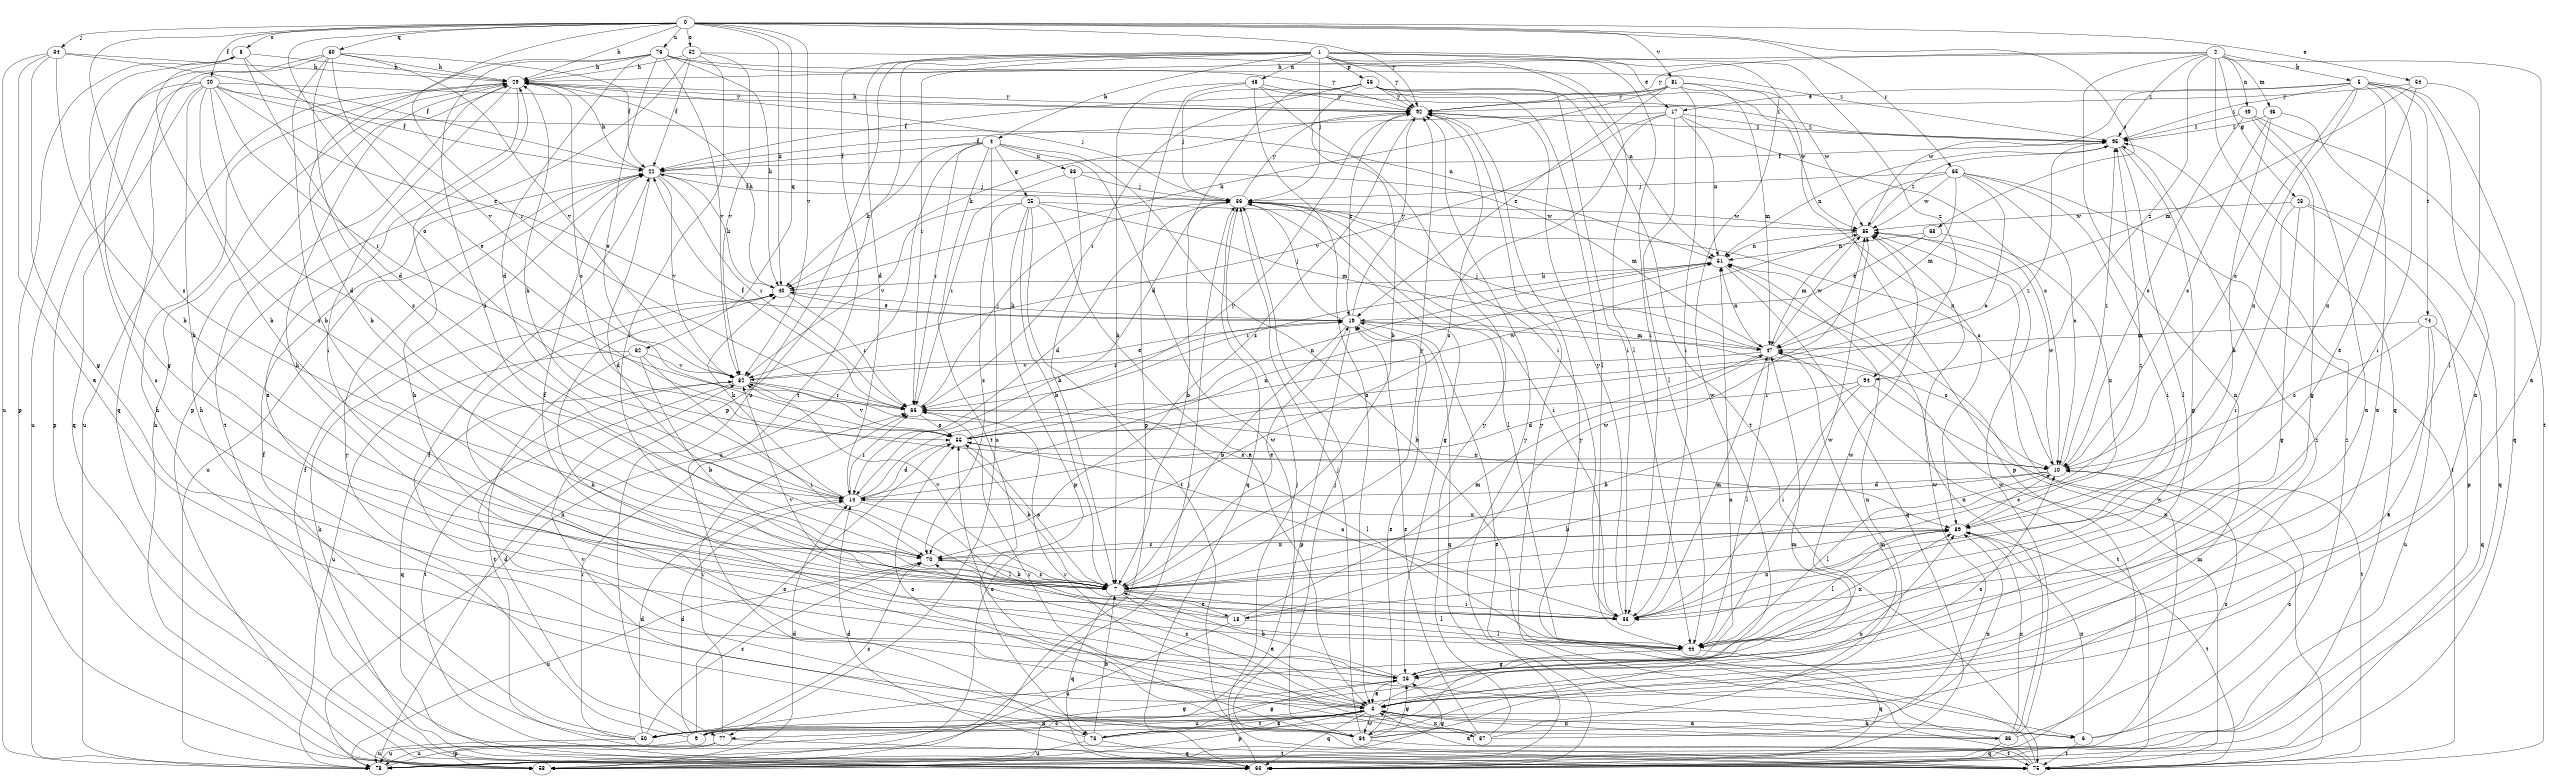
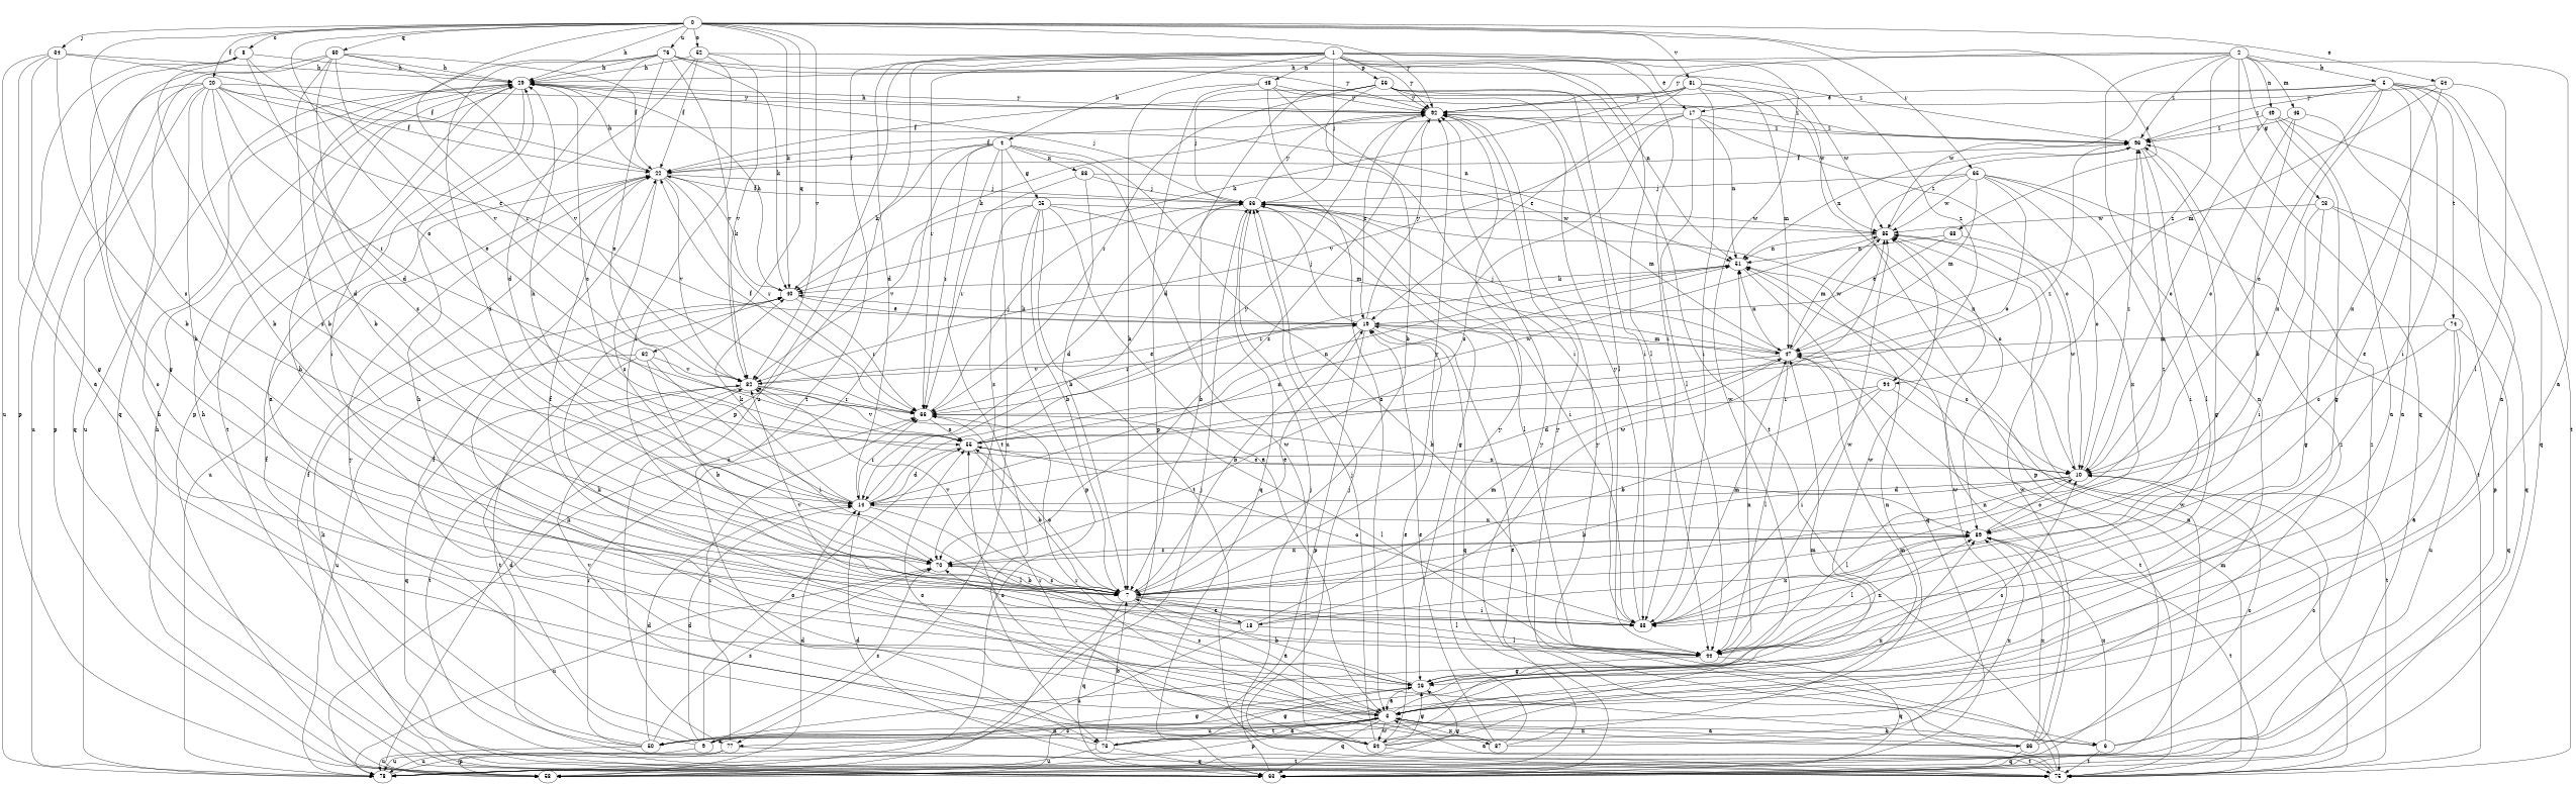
  strict digraph {
    0
    8
    20
    29
    34
    40
    52
    54
    55
    60
    62
    65
    66
    68
    70
    76
    81
    82
    92
    14
    58
    7
    63
    22
    78
    19
    51
    33
    36
    3
    10
    75
    26
    44
    89
    47
-   96 [label=95]
+   96
    85
    1
    4
    17
    48
    56
    73
    77
    84
    94
    6
    25
    88
    2
    5
    23
    46
    49
    50
    9
    86
    87
    18
    74
    0 -> 8 [label=c]
    0 -> 20 [label=f]
    0 -> 29 [label=h]
    0 -> 34 [label=j]
    0 -> 40 [label=k]
    0 -> 52 [label=o]
    0 -> 54 [label=o]
    0 -> 55 [label=o]
    0 -> 60 [label=q]
    0 -> 62 [label=q]
    0 -> 65 [label=r]
    0 -> 66 [label=r]
    0 -> 68 [label=s]
    0 -> 70 [label=s]
    0 -> 76 [label=u]
    0 -> 81 [label=v]
    0 -> 82 [label=v]
    0 -> 92 [label=y]
    8 -> 29 [label=h]
    8 -> 82 [label=v]
    8 -> 14 [label=d]
    8 -> 58 [label=p]
    8 -> 7 [label=b]
    20 -> 66 [label=r]
    20 -> 70 [label=s]
    20 -> 92 [label=y]
    20 -> 14 [label=d]
    20 -> 58 [label=p]
    20 -> 7 [label=b]
    20 -> 63 [label=q]
    20 -> 22 [label=f]
    20 -> 78 [label=u]
    20 -> 19 [label=e]
    20 -> 51 [label=n]
    29 -> 92 [label=y]
    29 -> 78 [label=u]
    29 -> 33 [label=i]
    29 -> 36 [label=j]
    29 -> 3 [label=a]
    29 -> 10 [label=c]
    29 -> 75 [label=t]
    34 -> 29 [label=h]
    34 -> 7 [label=b]
    34 -> 22 [label=f]
    34 -> 78 [label=u]
    34 -> 3 [label=a]
    34 -> 26 [label=g]
    40 -> 29 [label=h]
    40 -> 66 [label=r]
    40 -> 19 [label=e]
    52 -> 29 [label=h]
    52 -> 82 [label=v]
    52 -> 58 [label=p]
    52 -> 22 [label=f]
    52 -> 51 [label=n]
    52 -> 33 [label=i]
    54 -> 92 [label=y]
    54 -> 44 [label=l]
    54 -> 89 [label=x]
    54 -> 47 [label=m]
    55 -> 82 [label=v]
    55 -> 14 [label=d]
    55 -> 7 [label=b]
    55 -> 51 [label=n]
    55 -> 10 [label=c]
    55 -> 96 [label=z]
    55 -> 85 [label=w]
    60 -> 29 [label=h]
    60 -> 55 [label=o]
    60 -> 70 [label=s]
    60 -> 82 [label=v]
    60 -> 7 [label=b]
    60 -> 63 [label=q]
    60 -> 22 [label=f]
    60 -> 26 [label=g]
    62 -> 82 [label=v]
    62 -> 7 [label=b]
    62 -> 78 [label=u]
    62 -> 33 [label=i]
    62 -> 75 [label=t]
    65 -> 55 [label=o]
    65 -> 58 [label=p]
    65 -> 33 [label=i]
    65 -> 36 [label=j]
    65 -> 10 [label=c]
    65 -> 75 [label=t]
    65 -> 47 [label=m]
    65 -> 85 [label=w]
    66 -> 55 [label=o]
    66 -> 22 [label=f]
    66 -> 36 [label=j]
    66 -> 44 [label=l]
    68 -> 19 [label=e]
    68 -> 51 [label=n]
    68 -> 89 [label=x]
    70 -> 7 [label=b]
    70 -> 78 [label=u]
    70 -> 89 [label=x]
    76 -> 29 [label=h]
    76 -> 40 [label=k]
    76 -> 55 [label=o]
    76 -> 70 [label=s]
    76 -> 82 [label=v]
    76 -> 92 [label=y]
    76 -> 14 [label=d]
    76 -> 7 [label=b]
    76 -> 96 [label=z]
    81 -> 40 [label=k]
    81 -> 92 [label=y]
    81 -> 22 [label=f]
    81 -> 19 [label=e]
    81 -> 33 [label=i]
    81 -> 89 [label=x]
    81 -> 47 [label=m]
    81 -> 85 [label=w]
    82 -> 66 [label=r]
    82 -> 63 [label=q]
    82 -> 19 [label=e]
    82 -> 75 [label=t]
    82 -> 89 [label=x]
    92 -> 29 [label=h]
    92 -> 40 [label=k]
    92 -> 70 [label=s]
    92 -> 19 [label=e]
    92 -> 96 [label=z]
    14 -> 29 [label=h]
    14 -> 40 [label=k]
    14 -> 66 [label=r]
    14 -> 92 [label=y]
    14 -> 51 [label=n]
    14 -> 44 [label=l]
    14 -> 89 [label=x]
    58 -> 29 [label=h]
    58 -> 92 [label=y]
    58 -> 14 [label=d]
    7 -> 55 [label=o]
    7 -> 70 [label=s]
    7 -> 82 [label=v]
    7 -> 92 [label=y]
    7 -> 63 [label=q]
    7 -> 19 [label=e]
    7 -> 33 [label=i]
    7 -> 3 [label=a]
    7 -> 44 [label=l]
    7 -> 96 [label=z]
    7 -> 18 [label=e]
    63 -> 40 [label=k]
    63 -> 22 [label=f]
    63 -> 36 [label=j]
    22 -> 29 [label=h]
    22 -> 40 [label=k]
    22 -> 66 [label=r]
-   22 -> 70 [label=d]
+   22 -> 70 [label=s]
    22 -> 82 [label=v]
    22 -> 78 [label=u]
    22 -> 36 [label=j]
    78 -> 36 [label=j]
    78 -> 26 [label=g]
    78 -> 85 [label=w]
    19 -> 40 [label=k]
    19 -> 66 [label=r]
    19 -> 92 [label=y]
    19 -> 58 [label=p]
    19 -> 7 [label=b]
    19 -> 63 [label=q]
    19 -> 36 [label=j]
    19 -> 10 [label=c]
    19 -> 47 [label=m]
    51 -> 40 [label=k]
    51 -> 66 [label=r]
    51 -> 63 [label=q]
    33 -> 55 [label=o]
    33 -> 92 [label=y]
    33 -> 89 [label=x]
    33 -> 47 [label=m]
    36 -> 92 [label=y]
    36 -> 14 [label=d]
    36 -> 7 [label=b]
    36 -> 63 [label=q]
    36 -> 22 [label=f]
    36 -> 33 [label=i]
    36 -> 10 [label=c]
    36 -> 26 [label=g]
    36 -> 44 [label=l]
    36 -> 85 [label=w]
    3 -> 8 [label=c]
    3 -> 29 [label=h]
    3 -> 70 [label=s]
    3 -> 58 [label=p]
    3 -> 63 [label=q]
    3 -> 10 [label=c]
    3 -> 73 [label=t]
    3 -> 77 [label=u]
    3 -> 84 [label=w]
    3 -> 6 [label=b]
    3 -> 50 [label=n]
    3 -> 9 [label=c]
    3 -> 86 [label=x]
    3 -> 87 [label=x]
    10 -> 14 [label=d]
    10 -> 7 [label=b]
    10 -> 44 [label=l]
    10 -> 96 [label=z]
    10 -> 85 [label=w]
    75 -> 92 [label=y]
    75 -> 14 [label=d]
    75 -> 19 [label=e]
    75 -> 51 [label=n]
    75 -> 36 [label=j]
    75 -> 3 [label=a]
    75 -> 47 [label=m]
    26 -> 40 [label=k]
    26 -> 7 [label=b]
    26 -> 3 [label=a]
    26 -> 85 [label=w]
    44 -> 29 [label=h]
    44 -> 63 [label=q]
    44 -> 26 [label=g]
    44 -> 89 [label=x]
    44 -> 85 [label=w]
    89 -> 70 [label=s]
    89 -> 10 [label=c]
    89 -> 75 [label=t]
    89 -> 44 [label=l]
    47 -> 82 [label=v]
    47 -> 14 [label=d]
    47 -> 51 [label=n]
    47 -> 36 [label=j]
    47 -> 75 [label=t]
    47 -> 44 [label=l]
    47 -> 85 [label=w]
    96 -> 22 [label=f]
    96 -> 51 [label=n]
    96 -> 26 [label=g]
    96 -> 44 [label=l]
    85 -> 51 [label=n]
    85 -> 47 [label=m]
    85 -> 96 [label=z]
    1 -> 66 [label=r]
    1 -> 92 [label=y]
    1 -> 14 [label=d]
    1 -> 58 [label=p]
    1 -> 33 [label=i]
    1 -> 36 [label=j]
    1 -> 44 [label=l]
    1 -> 4 [label=b]
    1 -> 17 [label=e]
    1 -> 48 [label=n]
    1 -> 56 [label=p]
    1 -> 73 [label=t]
    1 -> 77 [label=u]
    1 -> 84 [label=w]
    1 -> 94 [label=z]
    4 -> 40 [label=k]
    4 -> 66 [label=r]
    4 -> 22 [label=f]
    4 -> 78 [label=u]
    4 -> 73 [label=t]
    4 -> 77 [label=u]
    4 -> 84 [label=w]
    4 -> 6 [label=b]
    4 -> 25 [label=g]
    4 -> 88 [label=x]
    17 -> 70 [label=s]
    17 -> 82 [label=v]
    17 -> 22 [label=f]
    17 -> 51 [label=n]
    17 -> 10 [label=c]
    17 -> 44 [label=l]
    17 -> 96 [label=z]
    48 -> 92 [label=y]
    48 -> 58 [label=p]
    48 -> 7 [label=b]
    48 -> 33 [label=i]
    48 -> 3 [label=a]
    48 -> 96 [label=z]
    56 -> 66 [label=r]
    56 -> 92 [label=y]
    56 -> 14 [label=d]
    56 -> 7 [label=b]
    56 -> 33 [label=i]
    56 -> 36 [label=j]
    56 -> 75 [label=t]
    56 -> 44 [label=l]
    56 -> 85 [label=w]
    73 -> 29 [label=h]
    73 -> 7 [label=b]
    73 -> 63 [label=q]
    73 -> 78 [label=u]
    73 -> 3 [label=a]
    73 -> 26 [label=g]
    73 -> 47 [label=m]
    77 -> 66 [label=r]
    77 -> 58 [label=p]
    77 -> 78 [label=u]
    77 -> 75 [label=t]
    84 -> 55 [label=o]
    84 -> 66 [label=r]
    84 -> 82 [label=v]
    84 -> 19 [label=e]
    84 -> 51 [label=n]
    84 -> 36 [label=j]
    84 -> 75 [label=t]
    84 -> 26 [label=g]
    84 -> 89 [label=x]
    94 -> 66 [label=r]
    94 -> 7 [label=b]
    94 -> 33 [label=i]
    94 -> 75 [label=t]
    6 -> 40 [label=k]
    6 -> 10 [label=c]
    6 -> 75 [label=t]
    6 -> 89 [label=x]
    6 -> 96 [label=z]
    25 -> 70 [label=s]
    25 -> 82 [label=v]
    25 -> 58 [label=p]
    25 -> 7 [label=b]
    25 -> 3 [label=a]
    25 -> 75 [label=t]
    25 -> 47 [label=m]
    25 -> 85 [label=w]
    88 -> 66 [label=r]
    88 -> 7 [label=b]
    88 -> 36 [label=j]
    88 -> 47 [label=m]
    2 -> 29 [label=h]
    2 -> 92 [label=y]
    2 -> 63 [label=q]
    2 -> 3 [label=a]
    2 -> 96 [label=z]
    2 -> 94 [label=z]
    2 -> 5 [label=b]
    2 -> 23 [label=g]
    2 -> 46 [label=m]
    2 -> 49 [label=n]
    2 -> 50 [label=n]
    5 -> 33 [label=i]
    5 -> 3 [label=a]
    5 -> 10 [label=c]
    5 -> 75 [label=t]
    5 -> 89 [label=x]
    5 -> 96 [label=z]
    5 -> 85 [label=w]
    5 -> 17 [label=e]
    5 -> 18 [label=e]
    5 -> 74 [label=t]
    23 -> 58 [label=p]
    23 -> 63 [label=q]
    23 -> 33 [label=i]
    23 -> 26 [label=g]
    23 -> 85 [label=w]
    46 -> 7 [label=b]
    46 -> 3 [label=a]
    46 -> 10 [label=c]
    46 -> 96 [label=z]
    49 -> 63 [label=q]
    49 -> 3 [label=a]
    49 -> 10 [label=c]
    49 -> 26 [label=g]
    49 -> 96 [label=z]
    50 -> 29 [label=h]
    50 -> 66 [label=r]
    50 -> 70 [label=s]
    50 -> 14 [label=d]
    50 -> 22 [label=f]
    50 -> 78 [label=u]
    50 -> 51 [label=n]
    50 -> 96 [label=z]
    9 -> 55 [label=o]
    9 -> 70 [label=s]
    9 -> 82 [label=d]
    9 -> 14 [label=d]
    9 -> 22 [label=y]
    9 -> 78 [label=u]
    9 -> 26 [label=g]
    9 -> 89 [label=x]
    86 -> 92 [label=y]
    86 -> 63 [label=q]
    86 -> 22 [label=f]
    86 -> 51 [label=n]
    86 -> 3 [label=a]
    86 -> 10 [label=c]
    86 -> 89 [label=x]
    86 -> 85 [label=w]
    87 -> 55 [label=o]
    87 -> 66 [label=r]
    87 -> 92 [label=y]
    87 -> 19 [label=e]
    87 -> 47 [label=m]
    87 -> 85 [label=w]
    18 -> 82 [label=v]
    18 -> 22 [label=f]
    18 -> 78 [label=u]
    18 -> 44 [label=l]
    18 -> 47 [label=m]
    18 -> 85 [label=w]
    74 -> 63 [label=q]
    74 -> 78 [label=u]
    74 -> 3 [label=a]
    74 -> 10 [label=c]
    74 -> 47 [label=m]
  }
